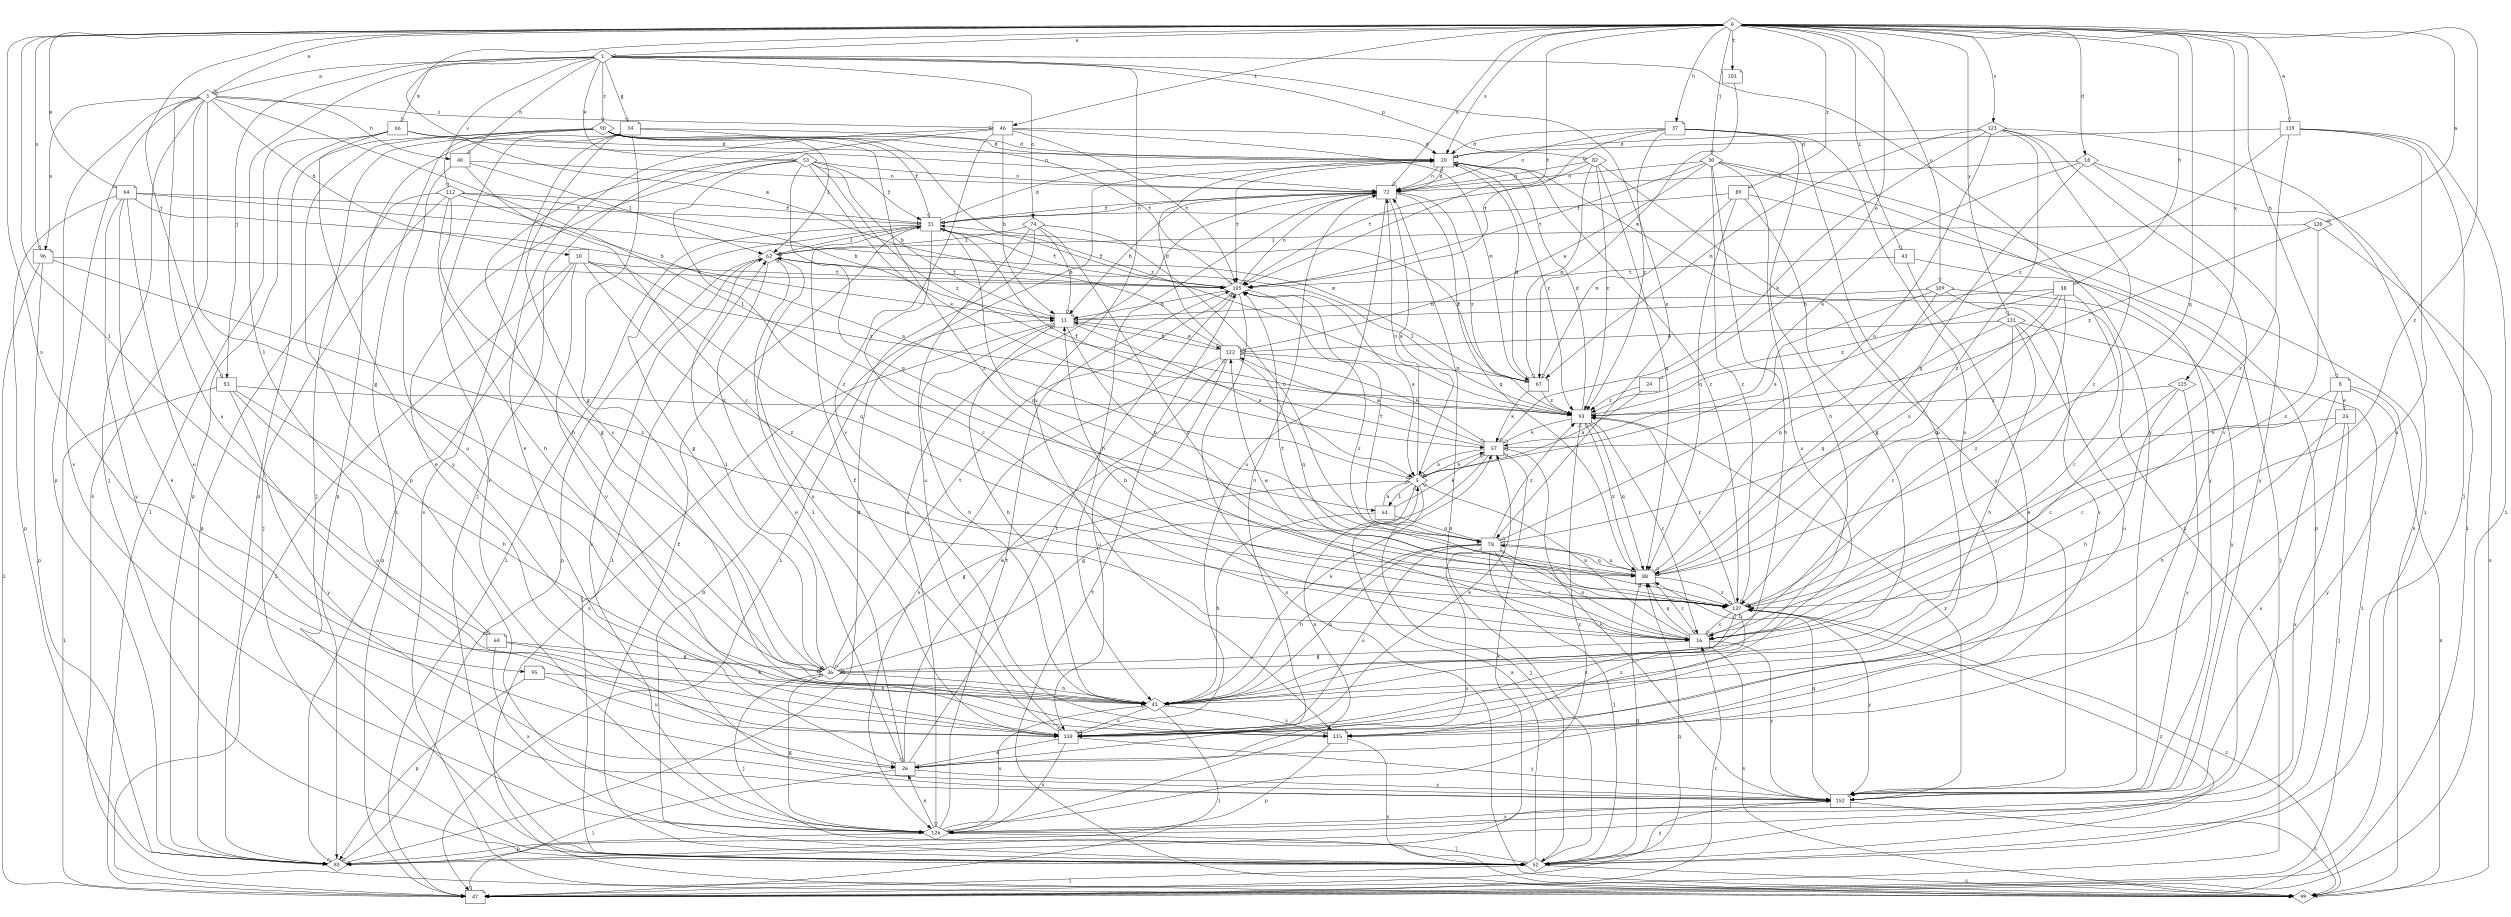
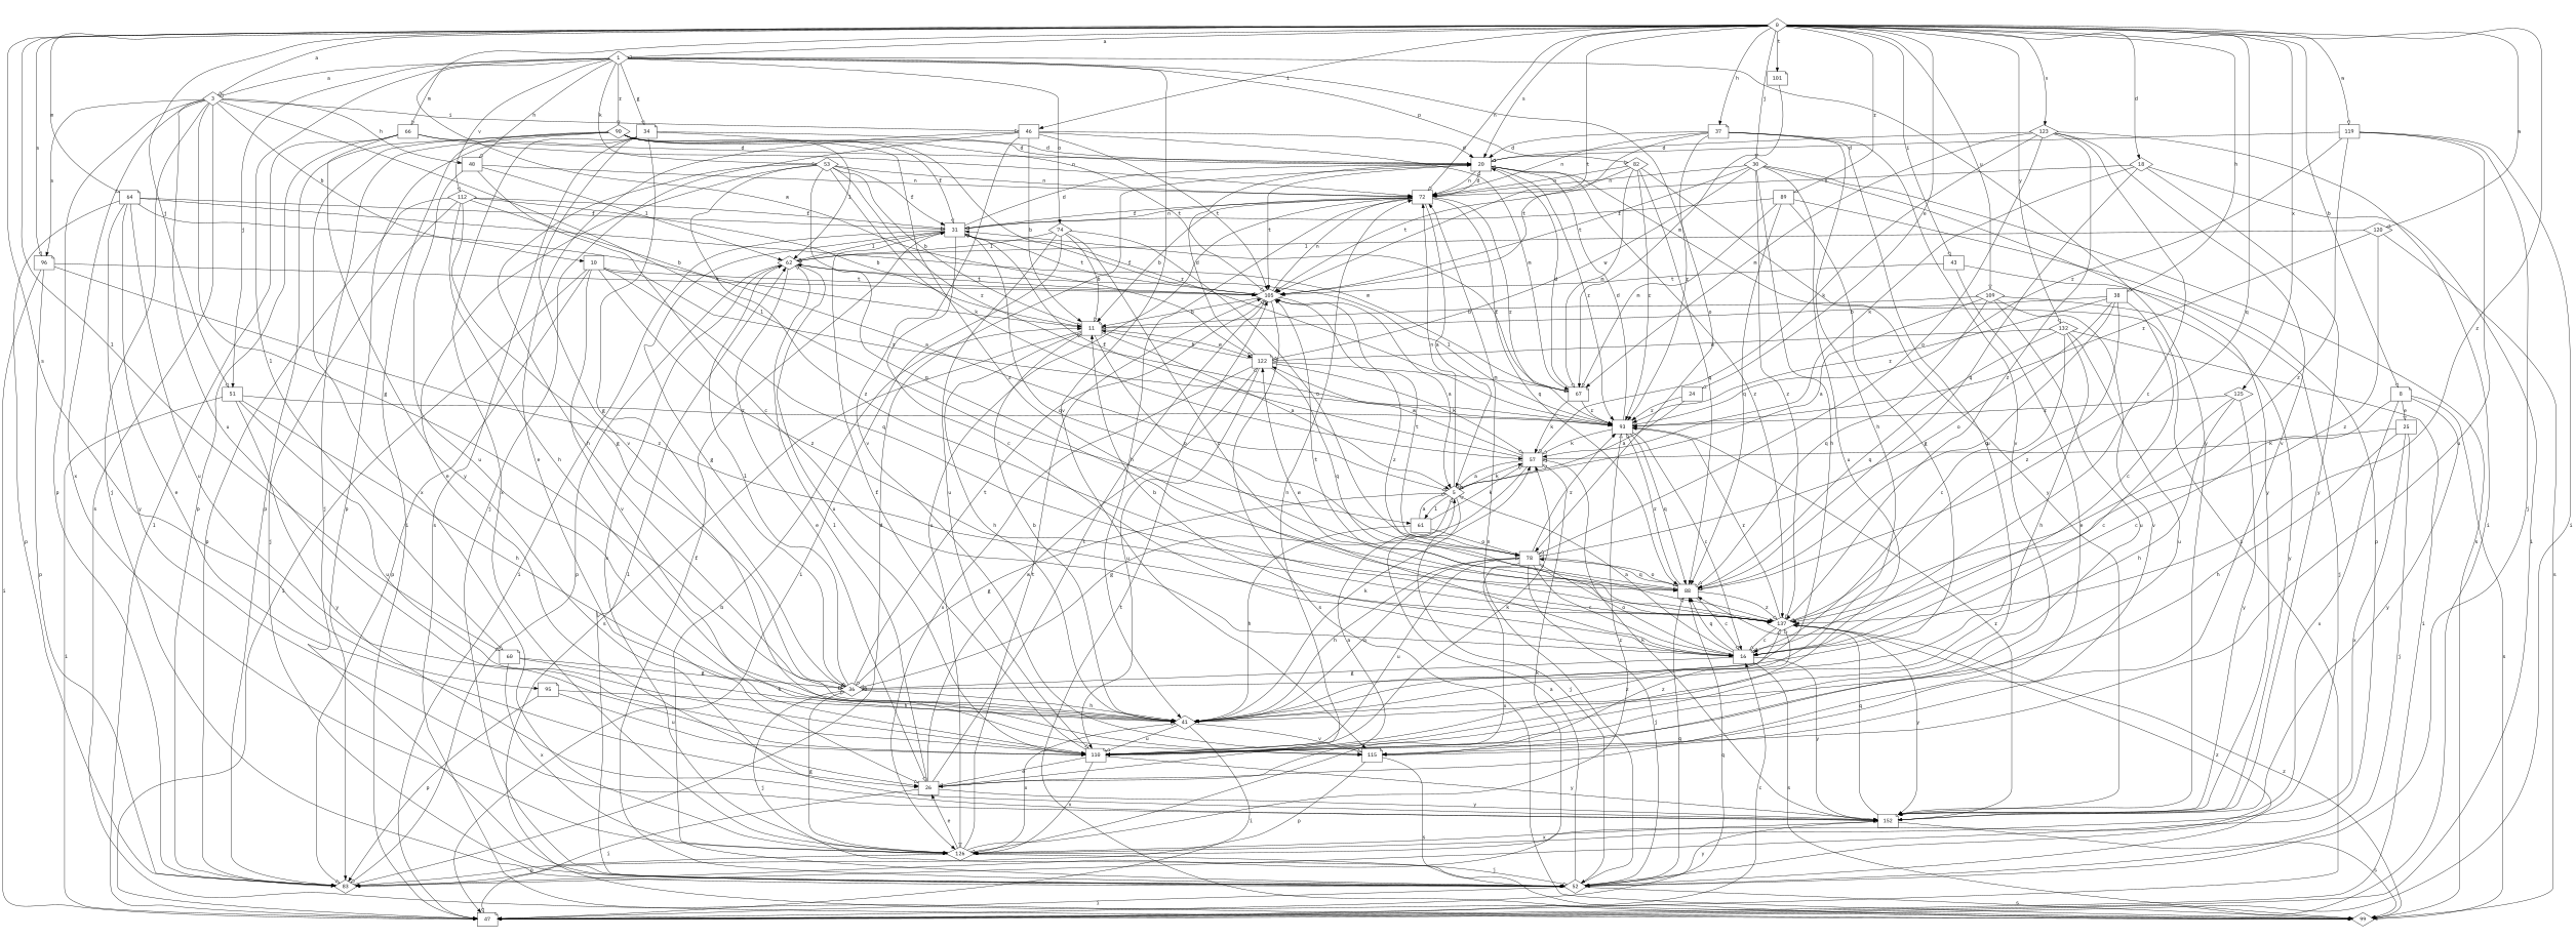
  strict digraph {
    fontname="IBM Plex Mono"
    node [fontname="IBM Plex Mono" shape=diamond]
    edge [arrowhead=onormal fontname="IBM Plex Mono"]
    0
    1
    3
    8 [shape=note]
    18
    20 [shape=box]
    24 [shape=box]
    37 [shape=note]
    38 [shape=box]
    43 [shape=box]
    46 [shape=box]
    n12 [label=30]
    51 [shape=box]
    60 [shape=note]
    64 [shape=note]
    72 [shape=box]
    88 [shape=note]
    89 [shape=box]
    95 [shape=note]
    96 [shape=note]
    101 [shape=note]
    105
    109
    119 [shape=box]
    120
    n26 [label=122 shape=note]
    123
    125
-   131
+   131 [label=132]
    137
    34 [shape=note]
    40 [shape=box]
    53
    66 [shape=box]
    74
    78 [shape=note]
    82
    90
    112
    115 [shape=note]
    n41 [label=152 shape=note]
    10 [shape=box]
    36
    52
    61 [shape=box]
    83
    99
    110 [shape=note]
    126
    16 [shape=note]
    25 [shape=box]
    57 [shape=box]
    47 [shape=note]
    93 [shape=box]
    5
    41
    11 [shape=note]
    26 [shape=box]
    67 [shape=note]
    31 [shape=box]
    62
    0 -> 1 [label=a]
    0 -> 3 [label=a]
    0 -> 8 [label=b]
    0 -> 18 [arrowhead=normal label=d]
    0 -> 20 [arrowhead=normal label=s]
    0 -> 24 [label=e]
    0 -> 37 [arrowhead=normal label=h]
    0 -> 38 [label=h]
    0 -> 43 [label=i]
    0 -> 46 [arrowhead=normal label=i]
    0 -> n12 [label=j]
    0 -> 51 [label=j]
    0 -> 60 [label=l]
    0 -> 64 [label=m]
    0 -> 72 [label=n]
    0 -> 88 [label=q]
    0 -> 89 [label=r]
    0 -> 95 [arrowhead=normal label=s]
    0 -> 96 [label=s]
    0 -> 101 [arrowhead=normal label=t]
    0 -> 105 [arrowhead=normal label=t]
    0 -> 109 [label=u]
    0 -> 119 [label=w]
    0 -> 120 [label=w]
    0 -> n26 [label=w]
    0 -> 123 [arrowhead=normal label=x]
    0 -> 125 [arrowhead=normal label=x]
    0 -> 131 [label=y]
    0 -> 137 [arrowhead=normal label=z]
    1 -> 3 [label=a]
    1 -> 51 [arrowhead=normal label=j]
    1 -> 60 [label=l]
    1 -> 34 [label=g]
    1 -> 40 [label=h]
    1 -> 53 [label=k]
    1 -> 66 [label=m]
    1 -> 74 [arrowhead=normal label=o]
    1 -> 78 [arrowhead=normal label=o]
    1 -> 82 [label=p]
    1 -> 90 [label=r]
    1 -> 112 [label=v]
    1 -> 115 [arrowhead=normal label=v]
    1 -> n41 [arrowhead=normal label=y]
    3 -> 46 [label=i]
    3 -> 96 [arrowhead=normal label=s]
    3 -> 40 [arrowhead=normal label=h]
    3 -> 10 [arrowhead=normal label=b]
    3 -> 36 [label=g]
    3 -> 52 [arrowhead=normal label=j]
    3 -> 61 [arrowhead=normal label=l]
    3 -> 83 [arrowhead=normal label=p]
    3 -> 99 [label=s]
    3 -> 110 [label=u]
    3 -> 126 [label=x]
    8 -> n41 [arrowhead=normal label=y]
    8 -> 99 [label=s]
    8 -> 126 [arrowhead=normal label=x]
    8 -> 16 [arrowhead=normal label=c]
    8 -> 25 [label=e]
    18 -> 72 [arrowhead=normal label=n]
    18 -> 88 [arrowhead=normal label=q]
    18 -> n41 [arrowhead=normal label=y]
    18 -> 57 [arrowhead=normal label=k]
    18 -> 47 [label=i]
    20 -> 72 [label=n]
    20 -> 105 [arrowhead=normal label=t]
    20 -> 137 [arrowhead=normal label=z]
    20 -> 47 [label=i]
    20 -> 93 [arrowhead=normal label=r]
    24 -> 93 [arrowhead=normal label=r]
    24 -> 5 [label=a]
    37 -> 20 [arrowhead=normal label=d]
    37 -> 72 [arrowhead=normal label=n]
    37 -> 105 [label=t]
    37 -> 115 [arrowhead=normal label=v]
    37 -> 110 [arrowhead=normal label=u]
    37 -> 93 [arrowhead=normal label=r]
    37 -> 41 [label=h]
    38 -> 88 [label=q]
    38 -> 137 [label=z]
    38 -> 78 [label=o]
    38 -> 16 [label=c]
    38 -> 93 [arrowhead=normal label=r]
    38 -> 11 [label=b]
    43 -> 105 [arrowhead=normal label=t]
    43 -> 52 [arrowhead=normal label=j]
    43 -> 26 [arrowhead=normal label=e]
    46 -> 20 [arrowhead=normal label=d]
    46 -> 105 [arrowhead=normal label=t]
    46 -> 115 [arrowhead=normal label=v]
    46 -> 52 [arrowhead=normal label=j]
    46 -> 11 [arrowhead=normal label=b]
    46 -> 26 [label=e]
    46 -> 67 [arrowhead=normal label=m]
    n12 -> 72 [label=n]
    n12 -> 105 [arrowhead=normal label=t]
    n12 -> n26 [label=w]
    n12 -> 137 [label=z]
    n12 -> n41 [arrowhead=normal label=y]
    n12 -> 99 [label=s]
    n12 -> 110 [label=u]
    n12 -> 41 [arrowhead=normal label=h]
    51 -> n41 [arrowhead=normal label=y]
    51 -> 110 [label=u]
    51 -> 47 [arrowhead=normal label=i]
    51 -> 93 [label=r]
    51 -> 41 [arrowhead=normal label=h]
    60 -> 36 [label=g]
    60 -> 126 [arrowhead=normal label=x]
    60 -> 41 [arrowhead=normal label=h]
    64 -> n41 [label=y]
    64 -> 83 [arrowhead=normal label=p]
    64 -> 110 [arrowhead=normal label=u]
    64 -> 11 [label=b]
    64 -> 26 [arrowhead=normal label=e]
    64 -> 67 [label=m]
    64 -> 31 [label=f]
    72 -> 20 [label=d]
    72 -> 88 [arrowhead=normal label=q]
-   72 -> 110 [label=u]
+   109 -> 110 [label=u]
    72 -> 126 [label=x]
    72 -> 93 [label=r]
    72 -> 5 [arrowhead=normal label=a]
    72 -> 41 [arrowhead=normal label=h]
    72 -> 11 [arrowhead=normal label=b]
    72 -> 31 [label=f]
    88 -> 137 [label=z]
    88 -> 78 [arrowhead=normal label=o]
    88 -> 16 [label=c]
    88 -> 93 [label=r]
    89 -> 88 [arrowhead=normal label=q]
    89 -> 36 [label=g]
    89 -> 83 [arrowhead=normal label=p]
    89 -> 67 [label=m]
    89 -> 31 [label=f]
    95 -> 83 [arrowhead=normal label=p]
    95 -> 110 [label=u]
    95 -> 41 [label=h]
    96 -> 105 [arrowhead=normal label=t]
    96 -> 137 [arrowhead=normal label=z]
    96 -> 83 [arrowhead=normal label=p]
    96 -> 47 [label=i]
    101 -> 67 [arrowhead=normal label=m]
    105 -> 72 [label=n]
    105 -> 137 [arrowhead=normal label=z]
    105 -> 99 [arrowhead=normal label=s]
    105 -> 5 [arrowhead=normal label=a]
    105 -> 11 [arrowhead=normal label=b]
    105 -> 31 [label=f]
    109 -> 88 [label=q]
    109 -> 115 [arrowhead=normal label=v]
    109 -> n41 [label=y]
    109 -> 5 [label=a]
    109 -> 11 [label=b]
    119 -> 20 [label=d]
    119 -> 137 [label=z]
    119 -> 52 [label=j]
    119 -> 110 [label=u]
    119 -> 47 [label=i]
    119 -> 93 [label=r]
    120 -> 137 [arrowhead=normal label=z]
    120 -> 99 [arrowhead=normal label=s]
    120 -> 93 [arrowhead=normal label=r]
    120 -> 62 [label=l]
    n26 -> 20 [arrowhead=normal label=d]
    n26 -> 88 [label=q]
    n26 -> 110 [arrowhead=normal label=u]
    n26 -> 126 [arrowhead=normal label=x]
    n26 -> 57 [label=k]
    n26 -> 11 [arrowhead=normal label=b]
    n26 -> 67 [label=m]
    123 -> 20 [label=d]
    123 -> 137 [arrowhead=normal label=z]
    123 -> 78 [label=o]
    123 -> 115 [label=v]
    123 -> 16 [label=c]
    123 -> 57 [label=k]
    123 -> 47 [label=i]
    123 -> 67 [arrowhead=normal label=m]
    125 -> n41 [label=y]
    125 -> 16 [label=c]
    125 -> 93 [label=r]
    125 -> 41 [label=h]
    131 -> 88 [arrowhead=normal label=q]
    131 -> n26 [label=w]
    131 -> 110 [label=u]
    131 -> 16 [arrowhead=normal label=c]
    131 -> 47 [arrowhead=normal label=i]
    131 -> 41 [label=h]
    137 -> 105 [arrowhead=normal label=t]
    137 -> n26 [arrowhead=normal label=w]
    137 -> n41 [arrowhead=normal label=y]
    137 -> 16 [label=c]
    137 -> 93 [arrowhead=normal label=r]
    34 -> 20 [arrowhead=normal label=d]
    34 -> 137 [label=z]
    34 -> 115 [label=v]
    34 -> 36 [label=g]
    34 -> 83 [arrowhead=normal label=p]
    34 -> 99 [arrowhead=normal label=s]
    34 -> 126 [label=x]
    40 -> 72 [label=n]
    40 -> 110 [arrowhead=normal label=u]
    40 -> 16 [arrowhead=normal label=c]
    40 -> 62 [arrowhead=normal label=l]
    53 -> 72 [arrowhead=normal label=n]
    53 -> 88 [label=q]
    53 -> 137 [label=z]
    53 -> 57 [arrowhead=normal label=k]
    53 -> 93 [label=r]
    53 -> 41 [arrowhead=normal label=h]
    53 -> 11 [label=b]
    53 -> 26 [arrowhead=normal label=e]
    53 -> 31 [arrowhead=normal label=f]
    66 -> 20 [label=d]
    66 -> 72 [arrowhead=normal label=n]
    66 -> n41 [arrowhead=normal label=y]
    66 -> 83 [label=p]
    66 -> 47 [label=l]
    74 -> 78 [arrowhead=normal label=o]
    74 -> 110 [label=u]
    74 -> 16 [label=c]
    74 -> 47 [arrowhead=normal label=i]
    74 -> 11 [label=b]
    74 -> 62 [label=l]
    78 -> 88 [label=q]
    78 -> 105 [arrowhead=normal label=t]
    78 -> 52 [arrowhead=normal label=j]
    78 -> 110 [label=u]
    78 -> 126 [label=x]
    78 -> 16 [label=c]
    78 -> 93 [arrowhead=normal label=r]
    78 -> 41 [arrowhead=normal label=h]
    82 -> 72 [arrowhead=normal label=n]
    82 -> 88 [arrowhead=normal label=q]
    82 -> 105 [arrowhead=normal label=t]
    82 -> n41 [arrowhead=normal label=y]
    82 -> 93 [arrowhead=normal label=r]
    82 -> 67 [label=m]
    90 -> 20 [label=d]
    90 -> 105 [label=t]
    90 -> 52 [arrowhead=normal label=j]
    90 -> 83 [arrowhead=normal label=p]
-   90 -> 126 [arrowhead=normal label=p]
+   90 -> 126 [arrowhead=normal label=x]
    90 -> 47 [label=i]
    90 -> 93 [arrowhead=normal label=r]
    90 -> 31 [label=f]
    90 -> 62 [arrowhead=normal label=l]
    112 -> 36 [label=g]
    112 -> 52 [arrowhead=normal label=j]
    112 -> 83 [label=p]
    112 -> 5 [label=a]
    112 -> 41 [label=h]
    112 -> 11 [arrowhead=normal label=b]
    112 -> 31 [label=f]
    115 -> 137 [label=z]
    115 -> 83 [arrowhead=normal label=p]
    115 -> 99 [label=s]
    n41 -> 88 [arrowhead=normal label=q]
    n41 -> 99 [arrowhead=normal label=s]
    n41 -> 126 [label=x]
    n41 -> 57 [label=k]
    n41 -> 93 [label=r]
    10 -> 88 [arrowhead=normal label=q]
    10 -> 105 [label=t]
    10 -> 137 [arrowhead=normal label=z]
    10 -> 115 [label=v]
    10 -> 83 [label=p]
    10 -> 47 [label=i]
    10 -> 93 [label=r]
    36 -> 105 [label=t]
    36 -> 52 [arrowhead=normal label=j]
    36 -> 41 [arrowhead=normal label=h]
    36 -> 62 [arrowhead=normal label=l]
    52 -> 72 [arrowhead=normal label=n]
    52 -> 88 [label=q]
    52 -> 137 [label=z]
    52 -> n41 [label=y]
    52 -> 99 [label=s]
    52 -> 47 [arrowhead=normal label=i]
    52 -> 5 [arrowhead=normal label=a]
    52 -> 11 [arrowhead=normal label=b]
    52 -> 31 [arrowhead=normal label=f]
    52 -> 62 [arrowhead=normal label=l]
    61 -> 78 [label=o]
    61 -> 57 [label=k]
    61 -> 5 [label=a]
    61 -> 41 [arrowhead=normal label=h]
    83 -> 20 [label=d]
    83 -> 57 [label=k]
    99 -> 105 [arrowhead=normal label=t]
    99 -> 137 [arrowhead=normal label=z]
    110 -> 137 [label=z]
    110 -> n41 [arrowhead=normal label=y]
    110 -> 126 [arrowhead=normal label=x]
    110 -> 57 [arrowhead=normal label=k]
    110 -> 26 [label=e]
    110 -> 31 [label=f]
    126 -> 105 [arrowhead=normal label=t]
    126 -> 36 [label=g]
    126 -> 52 [label=j]
    126 -> 83 [arrowhead=normal label=p]
    126 -> 93 [label=r]
    126 -> 41 [label=x]
    126 -> 26 [arrowhead=normal label=e]
    16 -> 88 [arrowhead=normal label=q]
    16 -> 78 [label=o]
    16 -> n41 [arrowhead=normal label=y]
    16 -> 36 [label=g]
    16 -> 99 [arrowhead=normal label=s]
    16 -> 5 [label=a]
    16 -> 11 [arrowhead=normal label=b]
    25 -> 52 [label=j]
    25 -> 126 [arrowhead=normal label=x]
    25 -> 57 [label=k]
    25 -> 41 [arrowhead=normal label=h]
    57 -> n26 [arrowhead=normal label=w]
    57 -> 36 [label=g]
    57 -> 5 [label=a]
    57 -> 31 [label=f]
    47 -> 88 [arrowhead=normal label=q]
    47 -> 16 [arrowhead=normal label=c]
    93 -> 20 [label=d]
    93 -> 88 [arrowhead=normal label=q]
    93 -> 16 [arrowhead=normal label=c]
    93 -> 57 [label=k]
    93 -> 62 [arrowhead=normal label=l]
    5 -> 72 [arrowhead=normal label=n]
    5 -> 36 [label=g]
    5 -> 52 [arrowhead=normal label=j]
    5 -> 61 [arrowhead=normal label=l]
    5 -> 57 [arrowhead=normal label=k]
    41 -> 78 [label=o]
    41 -> 115 [label=v]
    41 -> 110 [label=u]
    41 -> 57 [arrowhead=normal label=k]
    41 -> 47 [arrowhead=normal label=i]
    41 -> 11 [label=b]
    11 -> n26 [arrowhead=normal label=w]
    11 -> 78 [label=o]
    11 -> 99 [label=s]
    11 -> 5 [arrowhead=normal label=a]
    11 -> 41 [arrowhead=normal label=h]
    26 -> 72 [arrowhead=normal label=n]
    26 -> 105 [label=t]
    26 -> n26 [label=w]
    26 -> n41 [arrowhead=normal label=y]
    26 -> 47 [label=i]
    26 -> 5 [label=a]
    26 -> 62 [label=l]
    67 -> 20 [arrowhead=normal label=d]
    67 -> 57 [arrowhead=normal label=k]
    67 -> 93 [arrowhead=normal label=r]
    67 -> 31 [arrowhead=normal label=f]
    31 -> 20 [arrowhead=normal label=d]
    31 -> 72 [label=n]
    31 -> 88 [label=q]
    31 -> 105 [label=t]
    31 -> 36 [label=g]
    31 -> 16 [arrowhead=normal label=c]
    31 -> 47 [label=i]
    31 -> 62 [label=l]
    62 -> 105 [label=t]
    62 -> 83 [label=p]
    62 -> 110 [label=u]
    62 -> 126 [label=x]
    62 -> 26 [label=e]
  }
